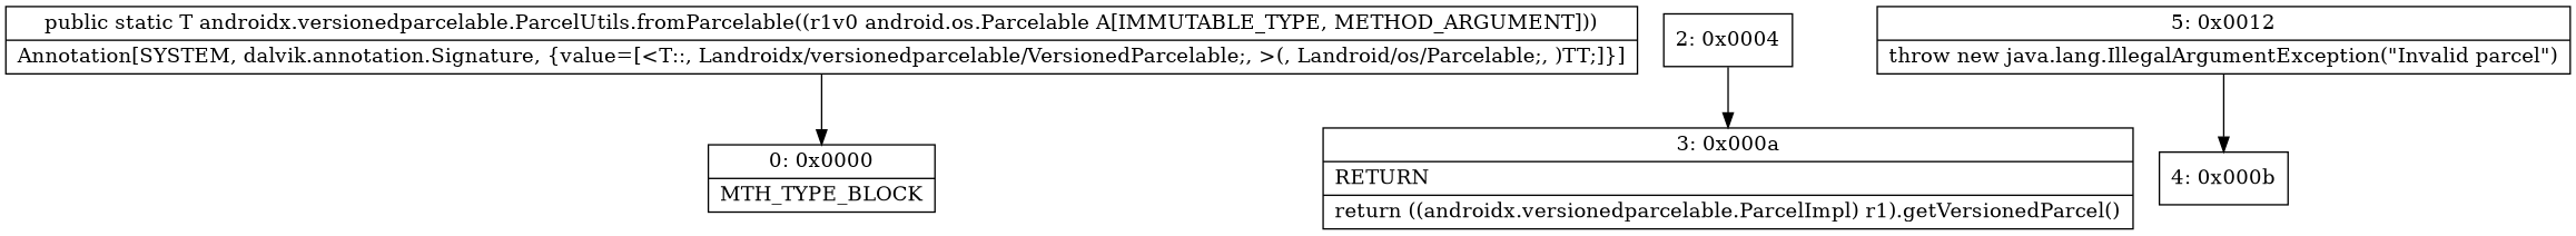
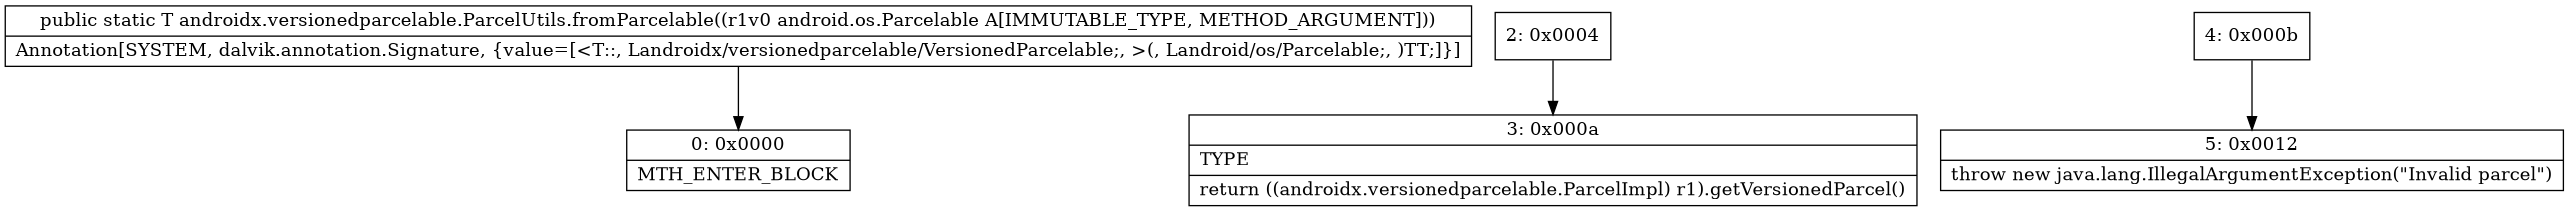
  digraph {
    node [shape=record]
-   n1 [label="{0\:\ 0x0000|MTH_TYPE_BLOCK\l}"]
+   n1 [label="{0\:\ 0x0000|MTH_ENTER_BLOCK\l}"]
    n2 [label="{2\:\ 0x0004}"]
-   n3 [label="{3\:\ 0x000a|RETURN\l|return ((androidx.versionedparcelable.ParcelImpl) r1).getVersionedParcel()\l}"]
+   n3 [label="{3\:\ 0x000a|TYPE\l|return ((androidx.versionedparcelable.ParcelImpl) r1).getVersionedParcel()\l}"]
    n4 [label="{4\:\ 0x000b}"]
    n5 [label="{5\:\ 0x0012|throw new java.lang.IllegalArgumentException(\"Invalid parcel\")\l}"]
    n6 [label="{public static T androidx.versionedparcelable.ParcelUtils.fromParcelable((r1v0 android.os.Parcelable A[IMMUTABLE_TYPE, METHOD_ARGUMENT]))  | Annotation[SYSTEM, dalvik.annotation.Signature, \{value=[\<T::, Landroidx\/versionedparcelable\/VersionedParcelable;, \>(, Landroid\/os\/Parcelable;, )TT;]\}]\l}"]
    n2 -> n3
-   n5 -> n4
+   n4 -> n5
    n6 -> n1
  }
